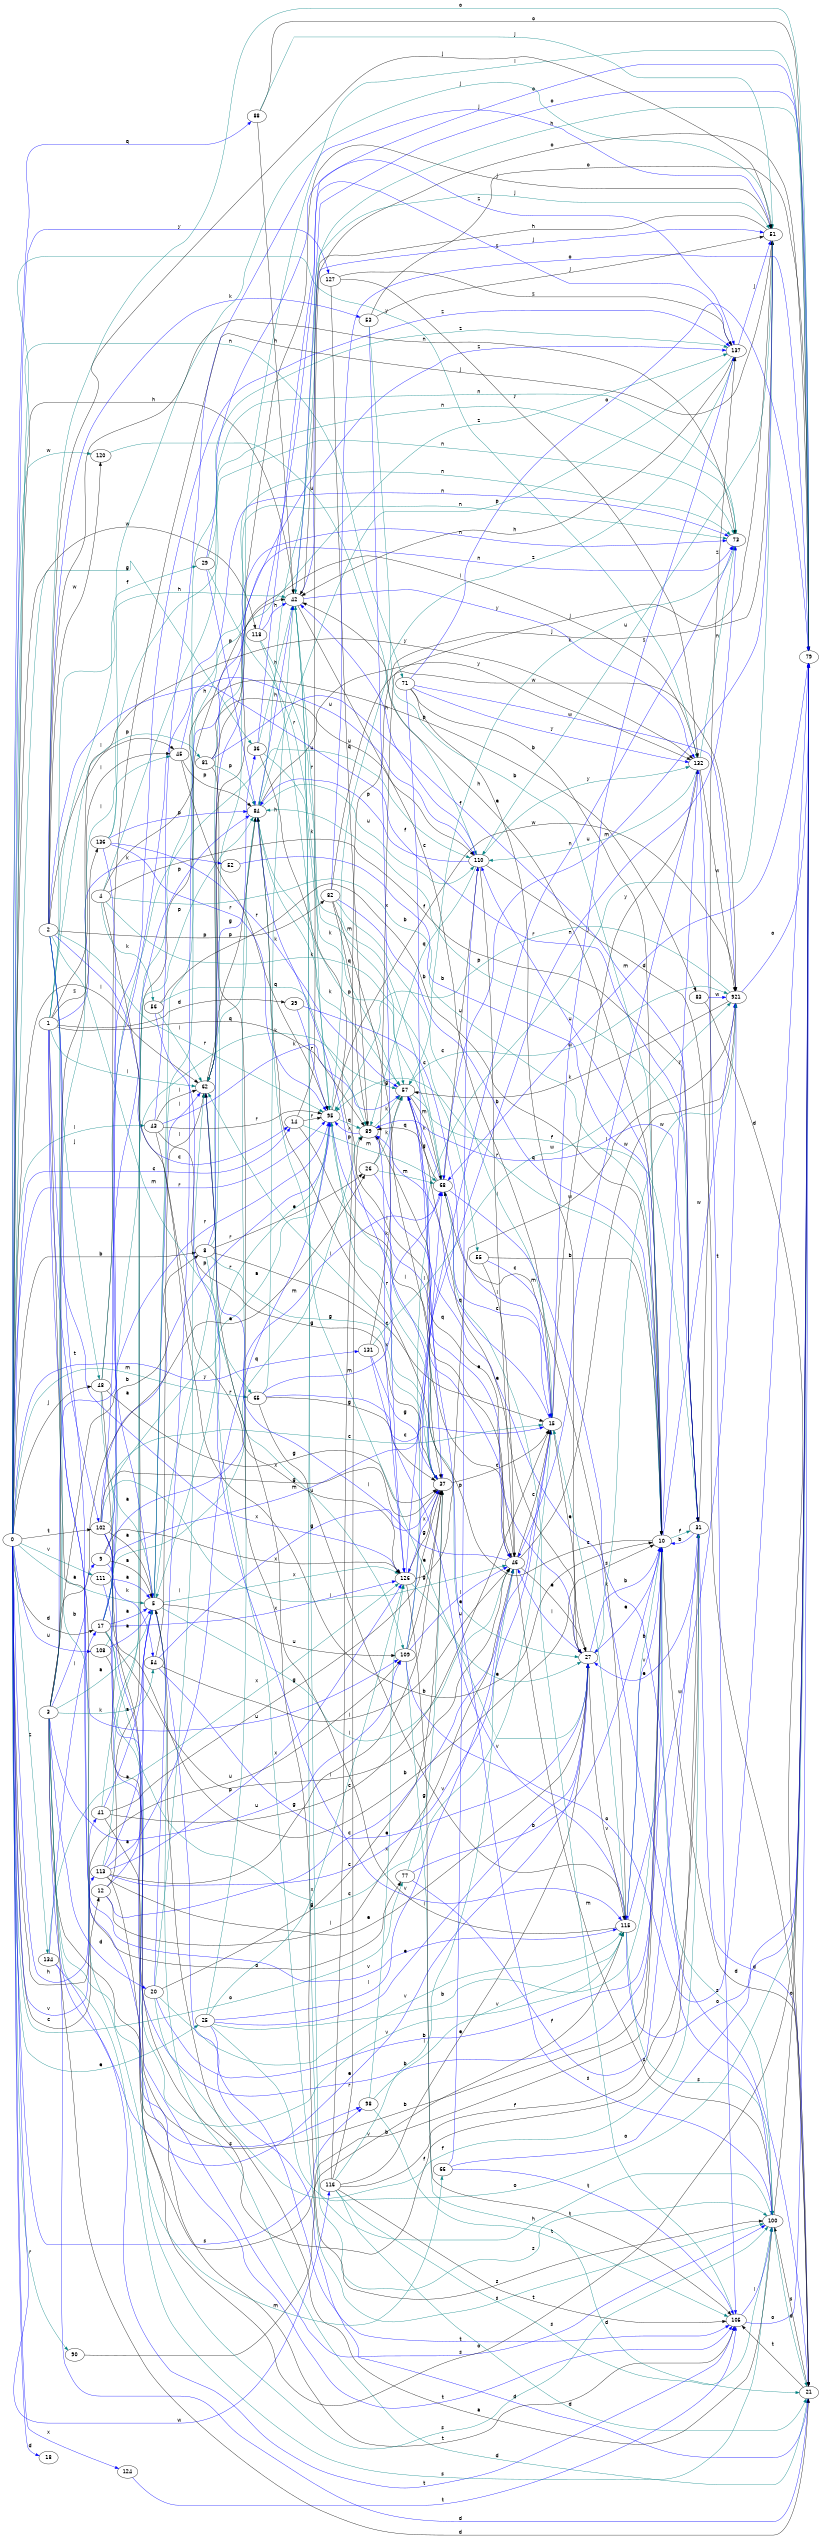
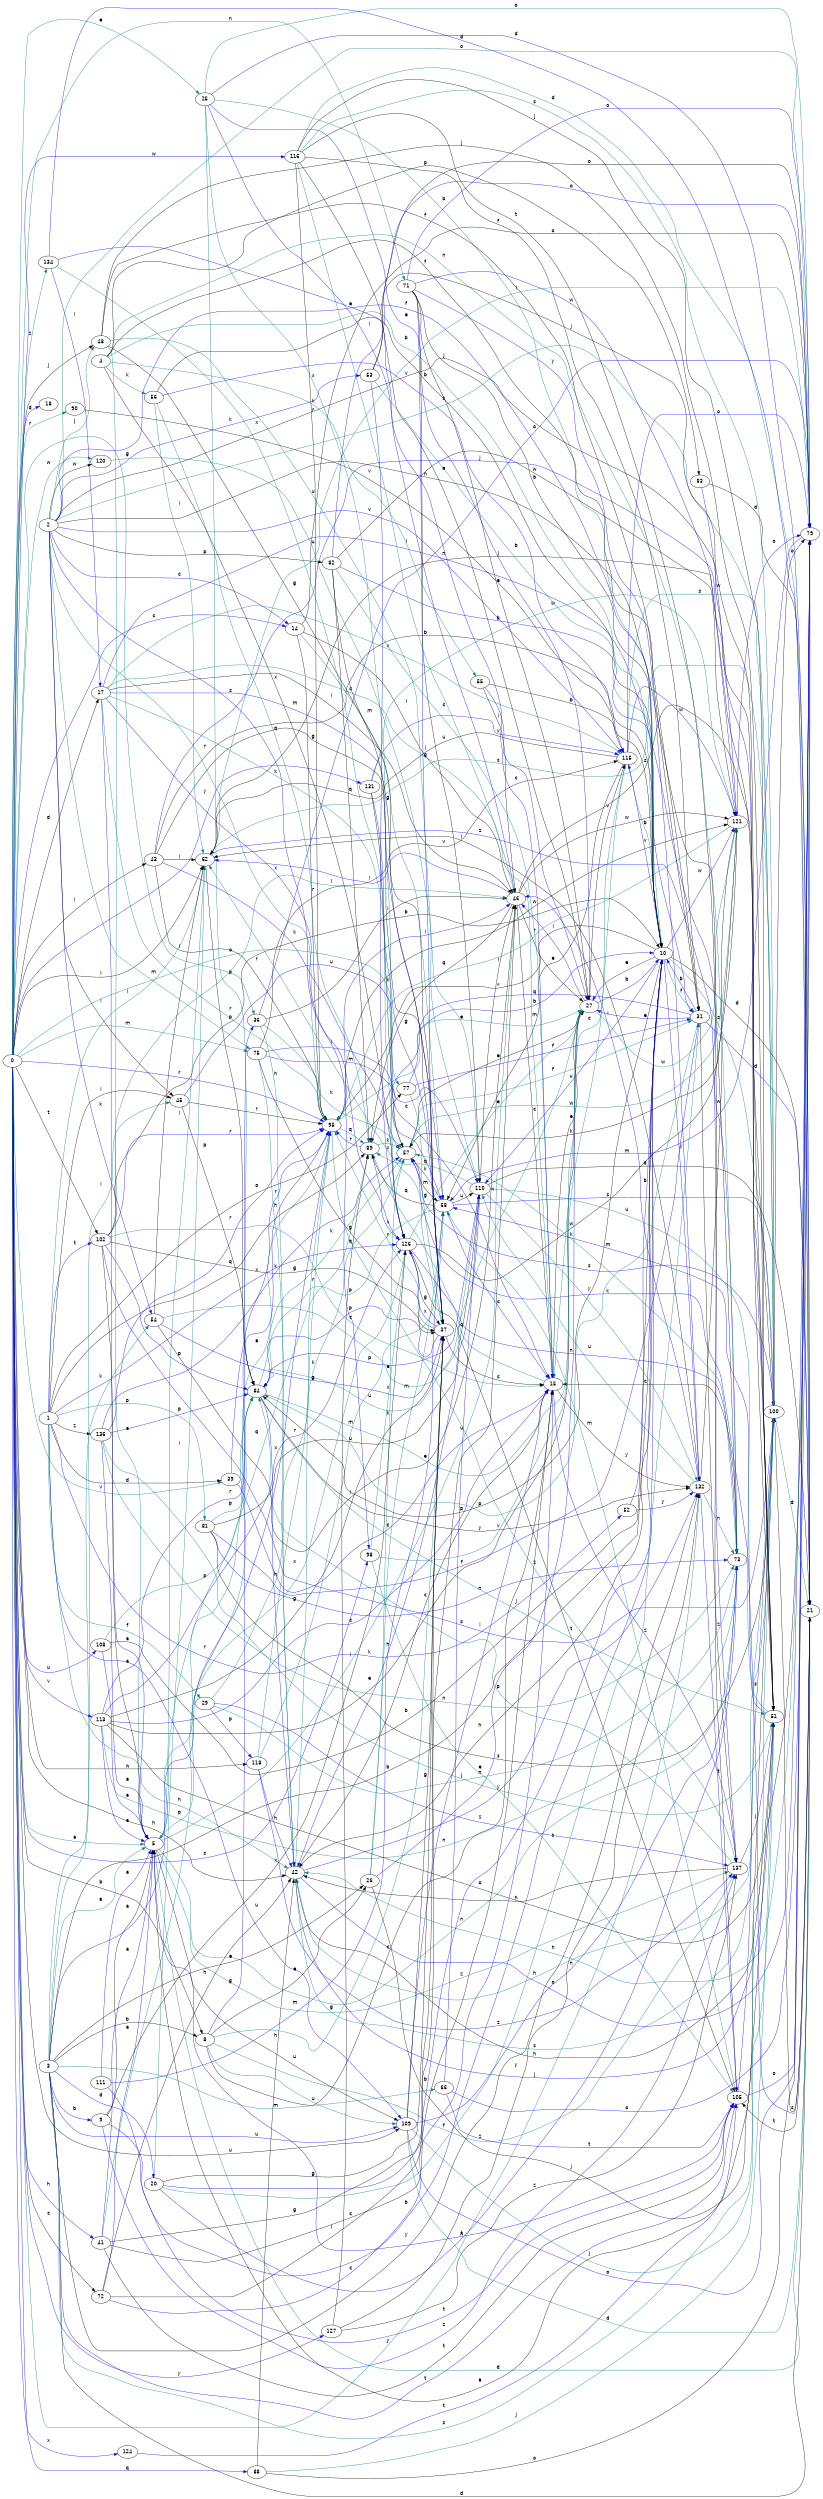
  strict digraph {
    fontname="DejaVu Sans"
    rankdir=LR
    node [fontname="DejaVu Sans"]
    edge [color=blue fontname="DejaVu Sans"]
    0
    5
    8
-   12
+   12 [label=72]
    14
    17
    18
    25
    36
    41
    42
    43
    48
    62
-   65
+   65 [label=75]
    71
    77
    88
    90
    95
    98
    102
    108
    109
    111
    113
    116
    118
    120
    124
    127
    131
    132
    134
    126
    73
    21
    105
    46
    84
    137
    26
    15
    37
    79
    68
    115
    57
    10
    27
    51
    100
    31
    110
-   121 [label=921]
+   121
    89
    1
    n58 [label=39]
    29
    45
    52
    81
    136
    2
    53
    54
    82
    3
    9
    20
    66
    4
    55
    56
    83
    0 -> 5 [color=teal label=a]
    0 -> 8 [color=black label=b]
    0 -> 12 [color=black label=c]
    0 -> 14 [label=c]
    0 -> 17 [color=black label=d]
    0 -> 18 [label=d]
    0 -> 25 [color=teal label=e]
    0 -> 36 [color=teal label=g]
    0 -> 41 [label=h]
    0 -> 42 [color=black label=h]
-   0 -> 43 [color=teal label=i]
+   0 -> 43 [color=black label=i]
    0 -> 48 [color=black label=j]
    0 -> 62 [color=black label=l]
    0 -> 65 [color=teal label=m]
    0 -> 71 [color=teal label=n]
    0 -> 77 [color=teal label=o]
    0 -> 88 [label=q]
    0 -> 90 [color=teal label=r]
    0 -> 95 [label=r]
    0 -> 98 [label=s]
    0 -> 102 [color=black label=t]
    0 -> 108 [label=u]
    0 -> 109 [color=black label=u]
-   0 -> 111 [color=teal label=v]
+   0 -> n58 [color=teal label=v]
    0 -> 113 [label=v]
    0 -> 116 [label=w]
    0 -> 118 [color=black label=w]
    0 -> 120 [color=teal label=w]
    0 -> 124 [label=x]
    0 -> 127 [label=y]
    0 -> 131 [label=y]
    0 -> 132 [color=teal label=y]
    0 -> 134 [color=teal label=z]
-   5 -> 62 [label=l]
+   5 -> 62 [color=teal label=l]
    5 -> 109 [color=black label=u]
    5 -> 126 [color=teal label=x]
    5 -> 73 [color=teal label=n]
    5 -> 21 [color=teal label=d]
    5 -> 105 [label=t]
    5 -> 46 [color=teal label=i]
    5 -> 84 [color=teal label=p]
    5 -> 137 [color=teal label=z]
    8 -> 36 [label=g]
    8 -> 109 [color=teal label=u]
    8 -> 137 [color=teal label=z]
    8 -> 26 [color=black label=e]
    8 -> 15 [color=black label=c]
    8 -> 37 [color=teal label=g]
    12 -> 5 [label=a]
    12 -> 42 [color=black label=h]
    12 -> 46 [color=black label=i]
    12 -> 15 [label=c]
    14 -> 95 [color=black label=r]
    14 -> 46 [color=black label=i]
    14 -> 79 [color=black label=o]
    14 -> 68 [color=teal label=m]
    17 -> 5 [label=a]
    17 -> 95 [color=teal label=r]
    17 -> 126 [label=x]
    17 -> 73 [label=n]
    17 -> 46 [color=black label=i]
    17 -> 15 [color=teal label=c]
    17 -> 68 [label=m]
    17 -> 115 [color=teal label=v]
    17 -> 57 [color=teal label=k]
    25 -> 126 [color=teal label=x]
    25 -> 21 [label=d]
    25 -> 46 [label=i]
    25 -> 84 [color=teal label=p]
    25 -> 79 [color=teal label=o]
    25 -> 10 [color=teal label=b]
    25 -> 27 [label=e]
    36 -> 42 [color=teal label=h]
    36 -> 46 [color=black label=i]
    36 -> 79 [label=o]
    36 -> 57 [color=teal label=k]
    41 -> 5 [label=a]
    41 -> 105 [color=black label=t]
    41 -> 84 [color=teal label=p]
    41 -> 15 [color=black label=c]
    41 -> 37 [color=black label=g]
    42 -> 95 [color=teal label=r]
    42 -> 132 [label=y]
    42 -> 15 [color=black label=c]
    42 -> 79 [label=o]
    42 -> 51 [label=j]
    42 -> 100 [color=teal label=s]
    43 -> 62 [color=black label=l]
    43 -> 95 [color=black label=r]
    43 -> 37 [color=black label=g]
    43 -> 57 [label=k]
    43 -> 10 [color=black label=b]
    43 -> 51 [label=j]
    48 -> 5 [color=teal label=a]
    48 -> 37 [color=black label=g]
    48 -> 51 [color=black label=j]
    48 -> 31 [color=black label=f]
    48 -> 110 [color=teal label=u]
    62 -> 84 [color=black label=p]
    62 -> 137 [label=z]
    62 -> 51 [color=black label=j]
    62 -> 100 [color=teal label=s]
    65 -> 42 [color=teal label=h]
    65 -> 15 [label=c]
    65 -> 37 [color=black label=g]
    65 -> 68 [label=m]
    65 -> 115 [color=black label=v]
    71 -> 132 [label=y]
    71 -> 37 [label=g]
    71 -> 79 [label=o]
    71 -> 10 [color=black label=b]
    71 -> 27 [color=black label=e]
+   71 -> 110 [color=black label=u]
    71 -> 121 [label=w]
    77 -> 37 [color=teal label=g]
    77 -> 10 [label=b]
    77 -> 31 [label=f]
    88 -> 42 [color=black label=h]
    88 -> 79 [color=black label=o]
    88 -> 51 [color=teal label=j]
    90 -> 115 [color=black label=v]
    95 -> 5 [color=teal label=a]
    95 -> 46 [label=i]
    95 -> 137 [color=teal label=z]
    95 -> 27 [color=teal label=e]
    95 -> 121 [color=black label=w]
    95 -> 89 [color=teal label=q]
    98 -> 126 [color=teal label=x]
    98 -> 105 [color=teal label=t]
    98 -> 115 [color=teal label=v]
    102 -> 5 [color=black label=a]
    102 -> 95 [label=r]
    102 -> 46 [color=teal label=i]
    102 -> 84 [label=p]
    102 -> 15 [color=teal label=c]
    102 -> 37 [color=black label=g]
    102 -> 10 [color=black label=b]
    102 -> 100 [label=s]
    108 -> 5 [label=a]
    108 -> 10 [color=black label=b]
    108 -> 89 [color=teal label=q]
    109 -> 73 [label=n]
    109 -> 21 [color=teal label=d]
-   109 -> 46 [label=i]
+   109 -> 15 [label=i]
    109 -> 37 [color=black label=g]
    109 -> 79 [label=o]
    109 -> 51 [color=teal label=j]
    111 -> 5 [label=a]
    111 -> 105 [label=t]
    111 -> 68 [label=m]
    113 -> 5 [label=a]
    113 -> 95 [label=r]
    113 -> 126 [label=x]
    113 -> 73 [color=teal label=n]
    113 -> 15 [label=c]
    113 -> 37 [color=black label=g]
    113 -> 79 [color=black label=o]
    113 -> 27 [color=black label=e]
-   116 -> 89 [color=black label=r]
+   116 -> 95 [color=black label=r]
    116 -> 21 [color=teal label=d]
    116 -> 105 [color=black label=t]
    116 -> 46 [color=teal label=i]
    116 -> 27 [color=black label=e]
    116 -> 51 [color=black label=j]
    116 -> 100 [color=teal label=s]
    116 -> 31 [color=black label=f]
    118 -> 42 [label=h]
    118 -> 95 [color=teal label=r]
    118 -> 137 [label=z]
    118 -> 68 [color=teal label=m]
    120 -> 110 [color=teal label=u]
    124 -> 105 [label=t]
    127 -> 132 [color=black label=y]
    127 -> 137 [color=black label=z]
    127 -> 89 [color=black label=q]
    131 -> 37 [label=g]
    131 -> 115 [label=v]
    131 -> 57 [color=black label=k]
    131 -> 121 [color=teal label=w]
    132 -> 62 [color=black label=l]
    132 -> 73 [color=teal label=n]
    132 -> 105 [label=t]
    132 -> 46 [label=i]
    132 -> 110 [color=teal label=u]
    132 -> 121 [color=black label=w]
    134 -> 17 [label=l]
    134 -> 126 [color=teal label=x]
    134 -> 21 [label=d]
    134 -> 27 [label=e]
    126 -> 73 [label=n]
    126 -> 105 [color=black label=t]
    126 -> 37 [color=black label=g]
    126 -> 27 [color=teal label=e]
    126 -> 121 [color=black label=w]
+   73 -> 15 [color=black label=c]
    73 -> 57 [color=teal label=k]
    21 -> 105 [color=black label=t]
    21 -> 57 [label=k]
    21 -> 100 [color=black label=s]
    105 -> 79 [label=o]
    105 -> 68 [color=teal label=m]
-   105 -> 100 [label=l]
+   105 -> 100 [label=s]
    46 -> 62 [label=l]
    46 -> 15 [color=black label=c]
    46 -> 27 [color=black label=e]
    46 -> 100 [color=black label=s]
    46 -> 121 [color=black label=w]
    46 -> 89 [color=black label=q]
    84 -> 42 [label=h]
    84 -> 132 [color=black label=y]
    84 -> 57 [color=teal label=k]
    84 -> 27 [color=teal label=e]
    84 -> 51 [color=teal label=j]
    84 -> 110 [color=teal label=u]
    137 -> 42 [color=black label=h]
    137 -> 84 [color=teal label=p]
    137 -> 51 [label=j]
    26 -> 68 [color=teal label=m]
    26 -> 57 [color=teal label=k]
    26 -> 27 [label=e]
    26 -> 51 [color=black label=j]
    15 -> 132 [color=black label=y]
    15 -> 137 [label=z]
    15 -> 27 [color=black label=e]
-   15 -> 89 [label=q]
+   15 -> 89 [color=teal label=q]
    37 -> 62 [color=teal label=l]
    37 -> 95 [color=teal label=r]
    37 -> 126 [label=x]
    37 -> 84 [label=p]
    37 -> 15 [color=black label=c]
    79 -> 42 [color=teal label=h]
    79 -> 62 [color=teal label=l]
    79 -> 68 [label=m]
    68 -> 84 [color=teal label=p]
    68 -> 15 [label=c]
    68 -> 57 [label=k]
    68 -> 100 [label=s]
    68 -> 110 [color=black label=u]
    68 -> 89 [color=black label=q]
    115 -> 62 [color=black label=l]
    115 -> 15 [color=teal label=c]
    115 -> 79 [label=o]
    115 -> 68 [color=black label=m]
    115 -> 10 [color=teal label=b]
    115 -> 100 [color=teal label=s]
    115 -> 121 [label=w]
    57 -> 68 [color=black label=m]
    57 -> 27 [color=black label=e]
    57 -> 100 [label=s]
    57 -> 31 [color=teal label=f]
    57 -> 121 [color=teal label=w]
    10 -> 42 [color=black label=h]
-   10 -> 95 [color=teal label=r]
+   10 -> 95 [color=black label=r]
    10 -> 132 [label=y]
    10 -> 21 [color=black label=d]
    10 -> 84 [color=black label=p]
    10 -> 115 [label=v]
    10 -> 27 [label=e]
    10 -> 100 [color=teal label=s]
    10 -> 31 [color=teal label=f]
    10 -> 110 [label=u]
    10 -> 121 [label=w]
    27 -> 46 [label=i]
    27 -> 115 [color=black label=v]
    27 -> 10 [label=b]
    27 -> 121 [color=teal label=w]
    51 -> 42 [color=black label=h]
    51 -> 68 [label=m]
    51 -> 110 [color=teal label=u]
    100 -> 5 [color=black label=a]
    100 -> 42 [color=teal label=h]
    100 -> 21 [color=teal label=d]
    100 -> 79 [color=black label=o]
    31 -> 21 [label=d]
    31 -> 84 [color=teal label=p]
    31 -> 137 [color=black label=z]
    31 -> 10 [label=b]
    31 -> 27 [label=e]
    31 -> 89 [label=q]
    110 -> 42 [label=h]
    110 -> 132 [color=teal label=y]
    110 -> 21 [color=black label=d]
    110 -> 46 [color=black label=i]
    110 -> 84 [label=p]
    110 -> 89 [color=teal label=q]
    121 -> 95 [color=teal label=r]
    121 -> 79 [label=o]
    121 -> 57 [color=black label=k]
    89 -> 95 [label=r]
    89 -> 126 [label=x]
    89 -> 57 [color=teal label=k]
    1 -> 42 [color=teal label=h]
    1 -> 62 [color=teal label=l]
    1 -> 77 [color=black label=o]
    1 -> 102 [label=t]
    1 -> 109 [label=u]
    1 -> 126 [label=x]
    1 -> 89 [color=black label=q]
    1 -> n58 [color=black label=d]
    1 -> 29 [color=teal label=f]
    1 -> 45 [color=black label=i]
    1 -> 52 [label=k]
    1 -> 81 [color=teal label=p]
    1 -> 136 [color=black label=z]
    n58 -> 95 [label=r]
    n58 -> 15 [label=c]
    29 -> 73 [color=teal label=n]
-   29 -> 84 [label=p]
+   29 -> 118 [label=p]
    29 -> 137 [label=z]
    29 -> 57 [color=teal label=k]
    45 -> 95 [color=black label=r]
    45 -> 84 [color=black label=p]
    45 -> 110 [label=u]
+   52 -> 132 [label=y]
    52 -> 10 [label=b]
    81 -> 73 [label=n]
    81 -> 84 [color=teal label=p]
    81 -> 100 [color=black label=s]
    81 -> 31 [label=f]
    81 -> 110 [color=black label=u]
    136 -> 5 [label=a]
    136 -> 95 [label=r]
    136 -> 73 [color=teal label=n]
    136 -> 84 [label=p]
    136 -> 57 [label=k]
    136 -> 51 [color=teal label=j]
    2 -> 14 [label=c]
    2 -> 48 [color=teal label=j]
    2 -> 65 [color=teal label=m]
    2 -> 95 [color=teal label=r]
    2 -> 98 [label=s]
    2 -> 120 [color=black label=w]
    2 -> 73 [color=black label=n]
    2 -> 79 [color=teal label=o]
    2 -> 115 [label=v]
    2 -> 51 [color=black label=j]
    2 -> 100 [color=teal label=s]
    2 -> 31 [label=f]
    2 -> 45 [color=black label=i]
    2 -> 53 [label=k]
-   102 -> 54 [label=k]
+   2 -> 54 [label=k]
    2 -> 82 [color=black label=p]
    53 -> 126 [label=x]
    53 -> 79 [color=black label=o]
    53 -> 10 [color=teal label=b]
    53 -> 51 [color=black label=j]
    54 -> 62 [color=black label=l]
    54 -> 46 [color=black label=i]
    54 -> 37 [label=g]
-   54 -> 27 [label=e]
+   54 -> 27 [color=teal label=e]
    82 -> 15 [color=teal label=c]
    82 -> 37 [color=black label=g]
    82 -> 79 [label=o]
    82 -> 10 [label=b]
    82 -> 121 [color=black label=w]
    82 -> 89 [color=black label=q]
    3 -> 5 [color=teal label=a]
    3 -> 8 [color=black label=b]
    3 -> 95 [label=r]
    3 -> 109 [label=u]
    3 -> 132 [color=black label=y]
    3 -> 21 [color=black label=d]
    3 -> 105 [label=t]
    3 -> 26 [color=black label=e]
    3 -> 10 [color=black label=b]
    3 -> 100 [color=teal label=s]
    3 -> 45 [color=teal label=i]
    3 -> 54 [color=teal label=k]
    3 -> 9 [label=b]
    3 -> 20 [label=d]
    3 -> 66 [color=teal label=m]
    9 -> 5 [color=black label=a]
    9 -> 126 [color=black label=x]
    9 -> 137 [label=z]
    9 -> 10 [label=b]
    20 -> 62 [color=teal label=l]
    20 -> 73 [label=n]
    20 -> 37 [color=black label=g]
-   20 -> 115 [color=teal label=v]
    20 -> 10 [label=b]
    20 -> 31 [color=teal label=f]
    66 -> 105 [label=t]
    66 -> 79 [label=o]
    66 -> 110 [label=u]
    4 -> 126 [color=black label=x]
    4 -> 73 [color=teal label=n]
    4 -> 10 [color=teal label=b]
    4 -> 31 [color=black label=f]
    4 -> 55 [color=teal label=k]
    4 -> 56 [color=teal label=k]
    4 -> 83 [color=black label=p]
    55 -> 46 [color=black label=i]
    55 -> 15 [label=c]
    55 -> 10 [color=black label=b]
    56 -> 62 [color=teal label=l]
    56 -> 115 [label=v]
    56 -> 10 [color=black label=b]
    56 -> 89 [color=teal label=q]
    83 -> 21 [color=black label=d]
    83 -> 121 [label=w]
  }
